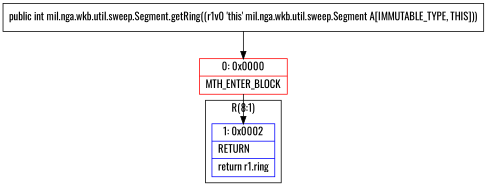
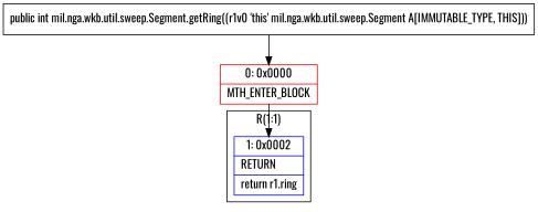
  digraph {
    fontname=Oswald
    node [shape=record fontname=Oswald]
    edge [fontname=Oswald]
    n1 [color=blue label="{1\:\ 0x0002|RETURN\l|return r1.ring\l}"]
    n2 [color=red label="{0\:\ 0x0000|MTH_ENTER_BLOCK\l}"]
    n3 [label="{public int mil.nga.wkb.util.sweep.Segment.getRing((r1v0 'this' mil.nga.wkb.util.sweep.Segment A[IMMUTABLE_TYPE, THIS])) }"]
    subgraph cluster_1 {
-     label="R(8:1)"
+     label="R(1:1)"
      n1
    }
    n2 -> n1
    n3 -> n2
  }
